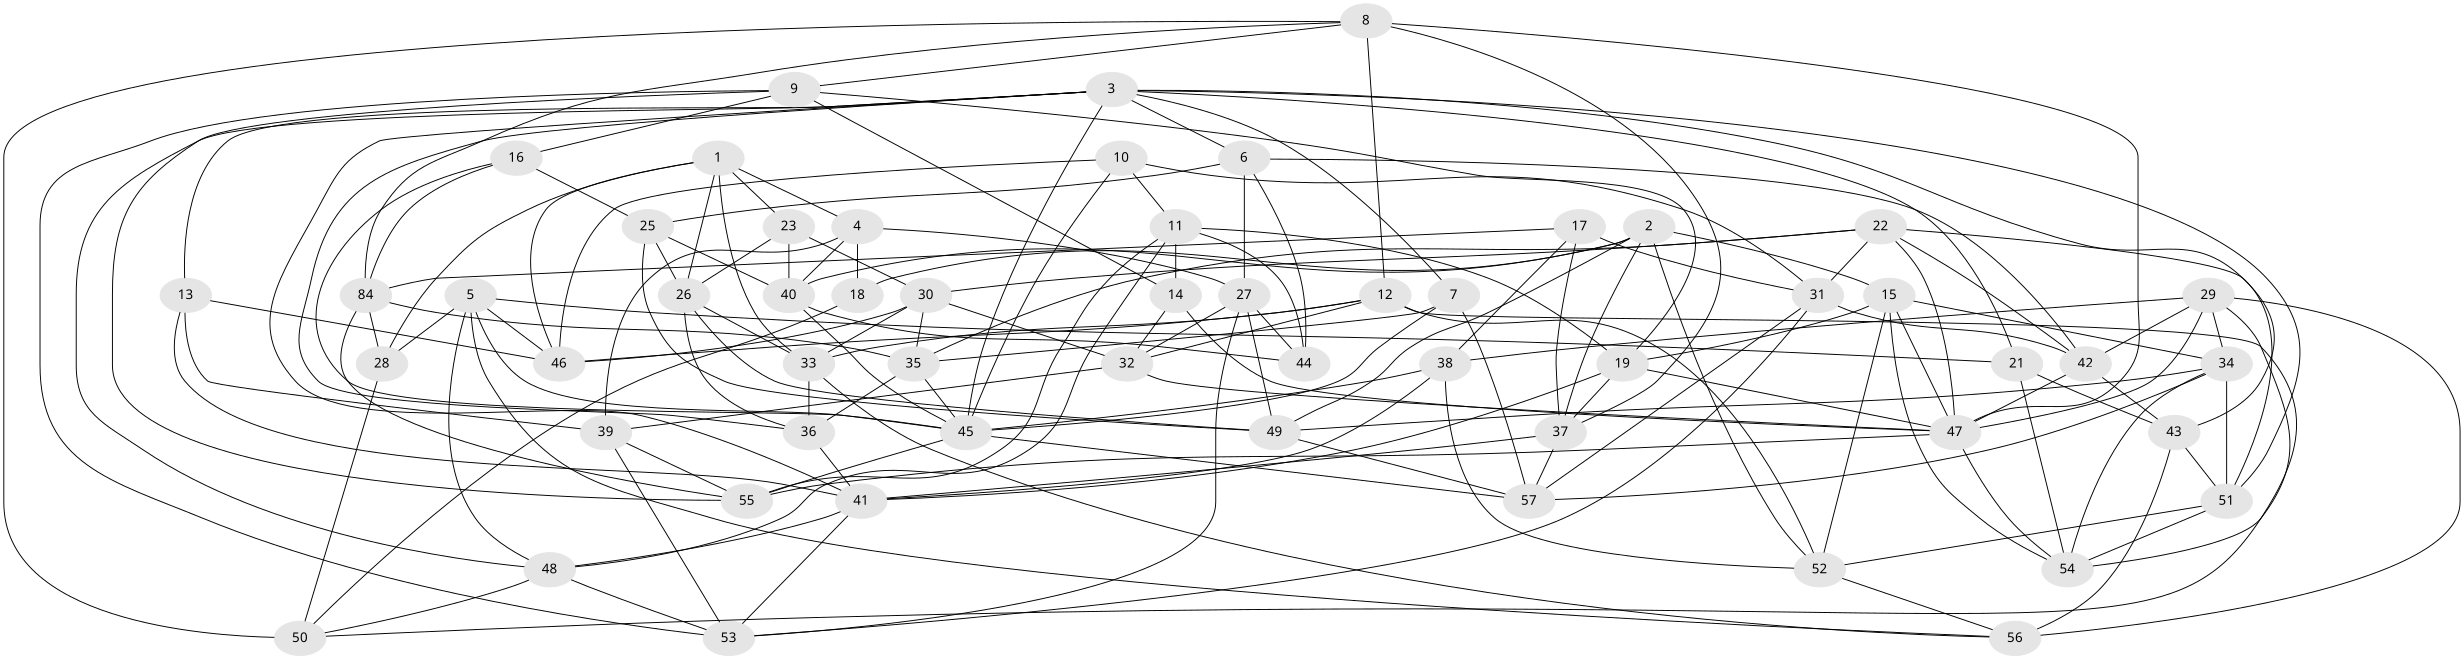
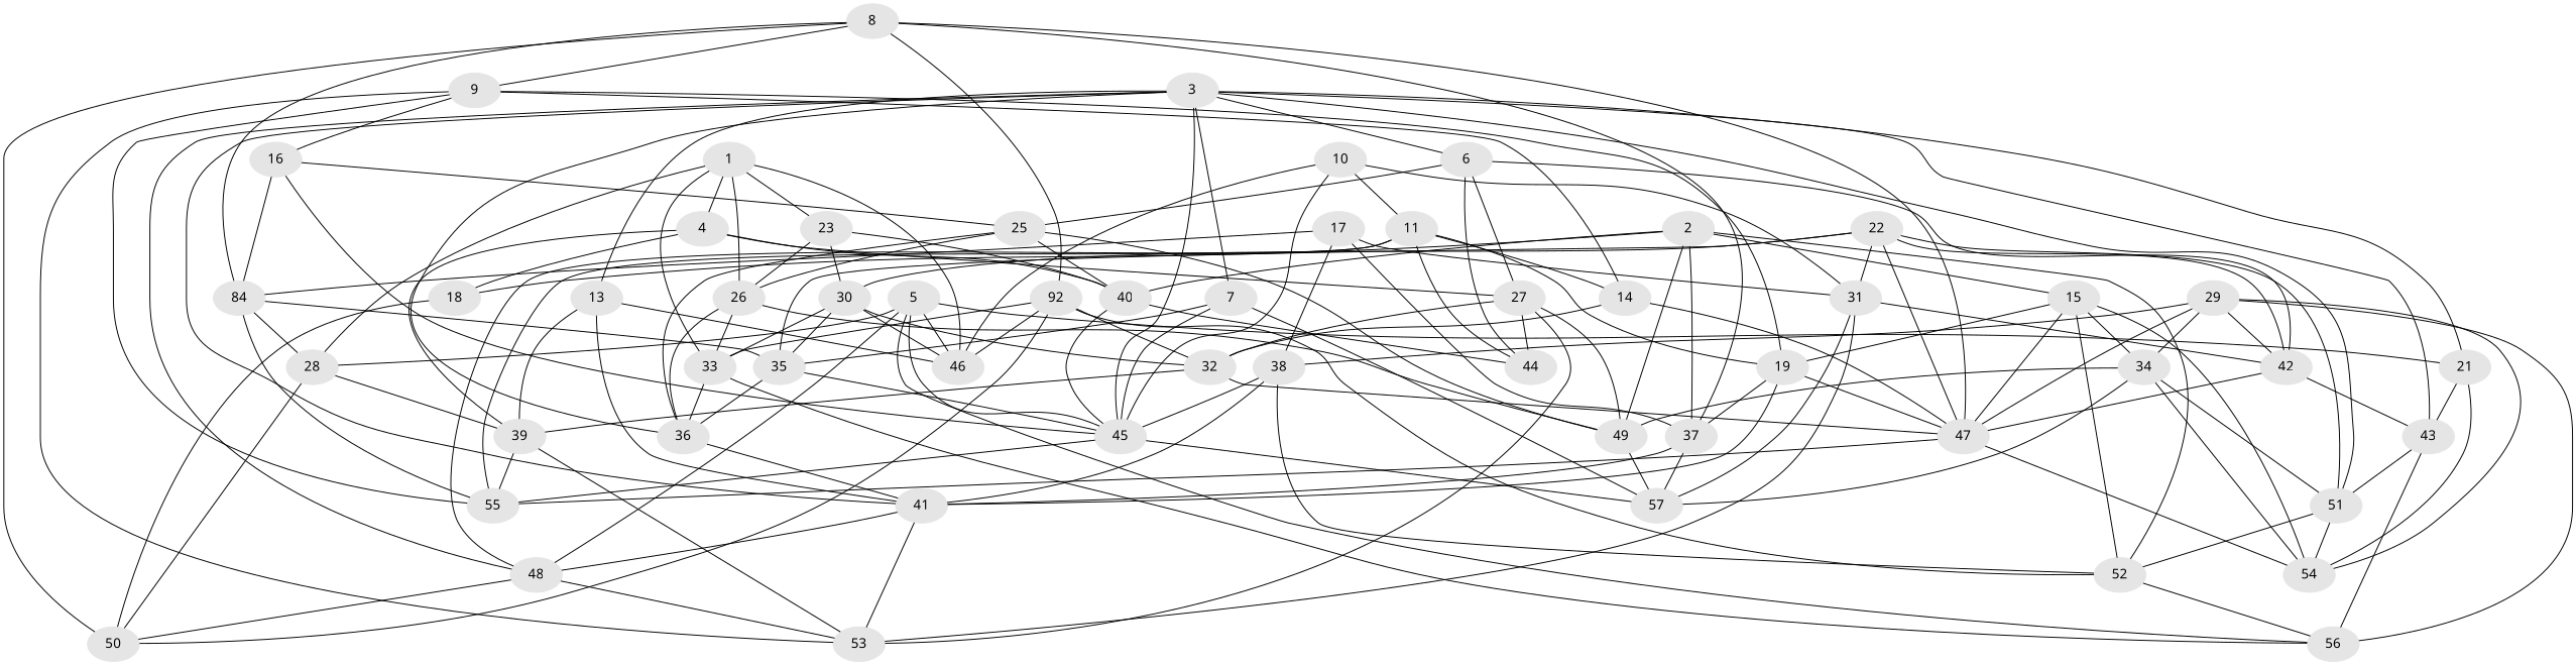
  graph {
    fontname="Noto Sans"
    node [color=gray90 fontname="Noto Sans" style=filled]
    edge [fontname="Noto Sans" weight=1.0]
    1
    4
    23
    26
    28
    33
    46
    18
    40
    27
    39
    30
    49
    36
    50
    56
    2
    15
    37
    52
    47
    19
    34
    54
    41
    57
    45
    44
    3
    6
    7
    13
    21
    43
    48
    51
    25
    42
    35
    53
    55
    32
    5
    8
    9
-   12
+   12 [label=92]
    n47 [label=84]
    14
    16
    10
    11
    31
    17
    38
    22
    29
    1 -- 4
    1 -- 23
    1 -- 26
    1 -- 28
    1 -- 33
    1 -- 46
    4 -- 18 [weight=2.0]
    4 -- 40
    4 -- 27
    4 -- 39
    23 -- 26
    23 -- 40
    23 -- 30
    26 -- 33
    26 -- 49
    26 -- 36
+   28 -- 39
    28 -- 50 [weight=2.0]
    33 -- 36
    33 -- 56
    18 -- 50
    40 -- 45
    40 -- 44
    27 -- 49
    27 -- 44
    27 -- 53
    27 -- 32
    39 -- 53
    39 -- 55
    30 -- 33
    30 -- 46
    30 -- 35
    30 -- 32
    49 -- 57
    36 -- 41
    2 -- 18
    2 -- 40
    2 -- 49
    2 -- 15
    2 -- 37
    2 -- 52
    15 -- 52
    15 -- 47
    15 -- 19
    15 -- 34
    15 -- 54
    37 -- 41
    37 -- 57
    52 -- 56
    47 -- 54
    47 -- 55
    19 -- 37
    19 -- 47
    19 -- 41
    34 -- 49
    34 -- 54
    34 -- 57
    34 -- 51
    41 -- 48
    41 -- 53
    45 -- 57
    45 -- 55
    3 -- 36
    3 -- 41
    3 -- 45
    3 -- 6
    3 -- 7
    3 -- 13
    3 -- 21
    3 -- 43
    3 -- 48
    3 -- 51
    6 -- 27
    6 -- 44
    6 -- 25
    6 -- 42
    7 -- 57
    7 -- 45
    7 -- 35
    13 -- 46
    13 -- 39
    13 -- 41
    21 -- 54
    21 -- 43
    43 -- 56 [weight=2.0]
    43 -- 51
    48 -- 50
    48 -- 53
    51 -- 52
    51 -- 54
    25 -- 26
    25 -- 40
    25 -- 49
+   25 -- 36
    42 -- 47
    42 -- 43
    35 -- 36
    35 -- 45
    32 -- 39
    32 -- 47
    5 -- 28
    5 -- 46
    5 -- 56
    5 -- 45
    5 -- 21
    5 -- 48
    8 -- 50
    8 -- 37
    8 -- 47
    8 -- 9
    8 -- 12
    8 -- n47
    9 -- 19
    9 -- 53
    9 -- 55
    9 -- 14
    9 -- 16
    12 -- 33
    12 -- 46
    12 -- 50
    12 -- 52
    12 -- 32
    n47 -- 28
    n47 -- 35
    n47 -- 55
    14 -- 47
    14 -- 32
    16 -- 45
    16 -- 25
    16 -- n47
    10 -- 46
    10 -- 45
    10 -- 11
    10 -- 31
    11 -- 19
    11 -- 44
    11 -- 48
    11 -- 55
    11 -- 14
    31 -- 57
    31 -- 42
    31 -- 53
    17 -- 37
    17 -- n47
    17 -- 31
    17 -- 38
    38 -- 52
    38 -- 41
    38 -- 45
    22 -- 30
    22 -- 47
    22 -- 51
    22 -- 42
    22 -- 35
    22 -- 31
    29 -- 56
    29 -- 47
    29 -- 34
    29 -- 54
    29 -- 42
    29 -- 38
  }
